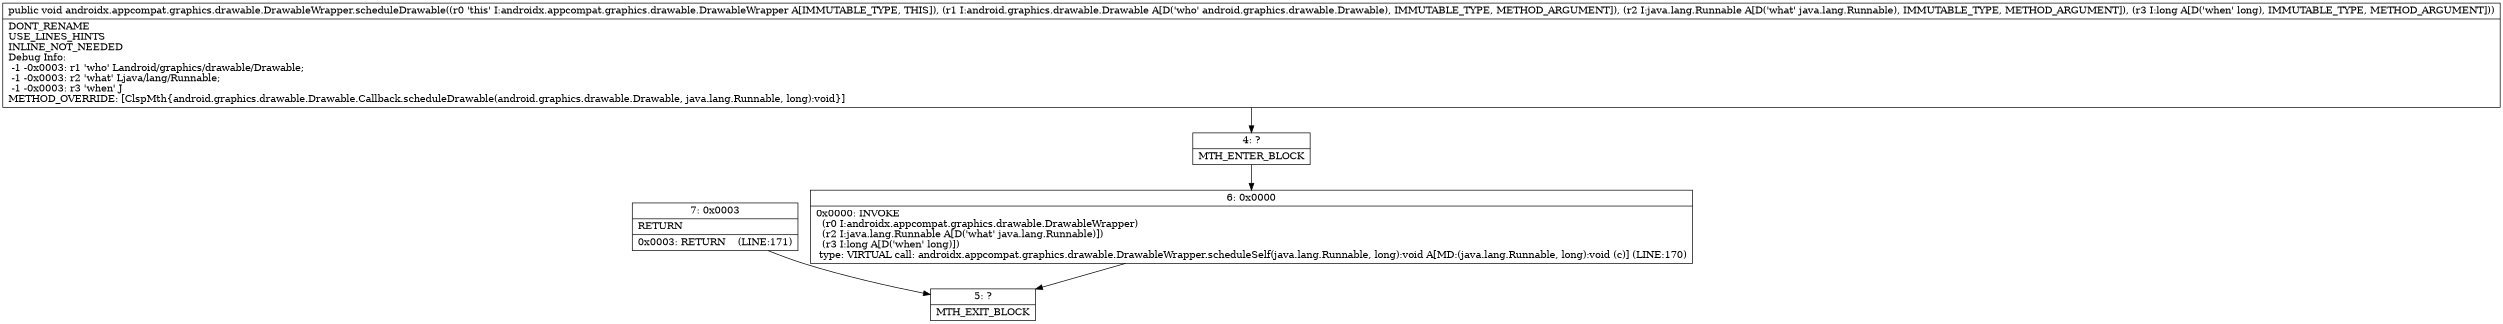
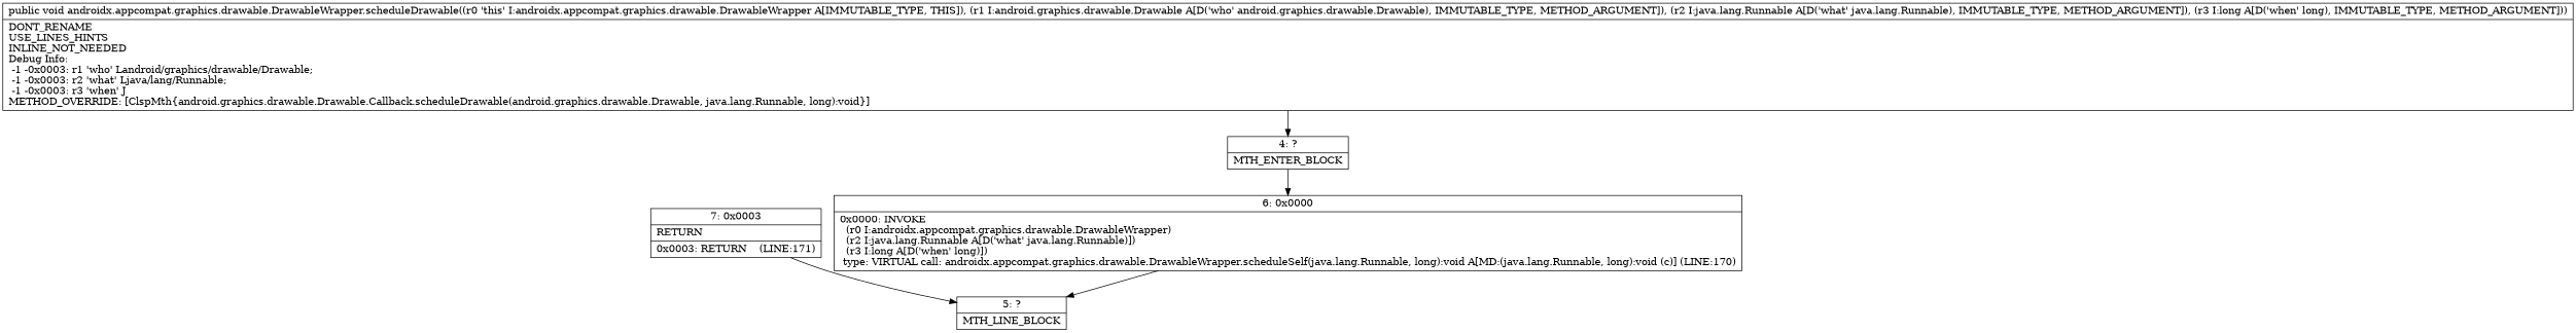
  digraph {
    node [shape=record]
    n1 [label="{4\:\ ?|MTH_ENTER_BLOCK\l}"]
    n2 [label="{6\:\ 0x0000|0x0000: INVOKE  \l  (r0 I:androidx.appcompat.graphics.drawable.DrawableWrapper)\l  (r2 I:java.lang.Runnable A[D('what' java.lang.Runnable)])\l  (r3 I:long A[D('when' long)])\l type: VIRTUAL call: androidx.appcompat.graphics.drawable.DrawableWrapper.scheduleSelf(java.lang.Runnable, long):void A[MD:(java.lang.Runnable, long):void (c)] (LINE:170)\l}"]
-   n3 [label="{5\:\ ?|MTH_EXIT_BLOCK\l}"]
+   n3 [label="{5\:\ ?|MTH_LINE_BLOCK\l}"]
    n4 [label="{7\:\ 0x0003|RETURN\l|0x0003: RETURN    (LINE:171)\l}"]
    n5 [label="{public void androidx.appcompat.graphics.drawable.DrawableWrapper.scheduleDrawable((r0 'this' I:androidx.appcompat.graphics.drawable.DrawableWrapper A[IMMUTABLE_TYPE, THIS]), (r1 I:android.graphics.drawable.Drawable A[D('who' android.graphics.drawable.Drawable), IMMUTABLE_TYPE, METHOD_ARGUMENT]), (r2 I:java.lang.Runnable A[D('what' java.lang.Runnable), IMMUTABLE_TYPE, METHOD_ARGUMENT]), (r3 I:long A[D('when' long), IMMUTABLE_TYPE, METHOD_ARGUMENT]))  | DONT_RENAME\lUSE_LINES_HINTS\lINLINE_NOT_NEEDED\lDebug Info:\l  \-1 \-0x0003: r1 'who' Landroid\/graphics\/drawable\/Drawable;\l  \-1 \-0x0003: r2 'what' Ljava\/lang\/Runnable;\l  \-1 \-0x0003: r3 'when' J\lMETHOD_OVERRIDE: [ClspMth\{android.graphics.drawable.Drawable.Callback.scheduleDrawable(android.graphics.drawable.Drawable, java.lang.Runnable, long):void\}]\l}"]
    n1 -> n2
    n2 -> n3
    n4 -> n3
    n5 -> n1
  }
